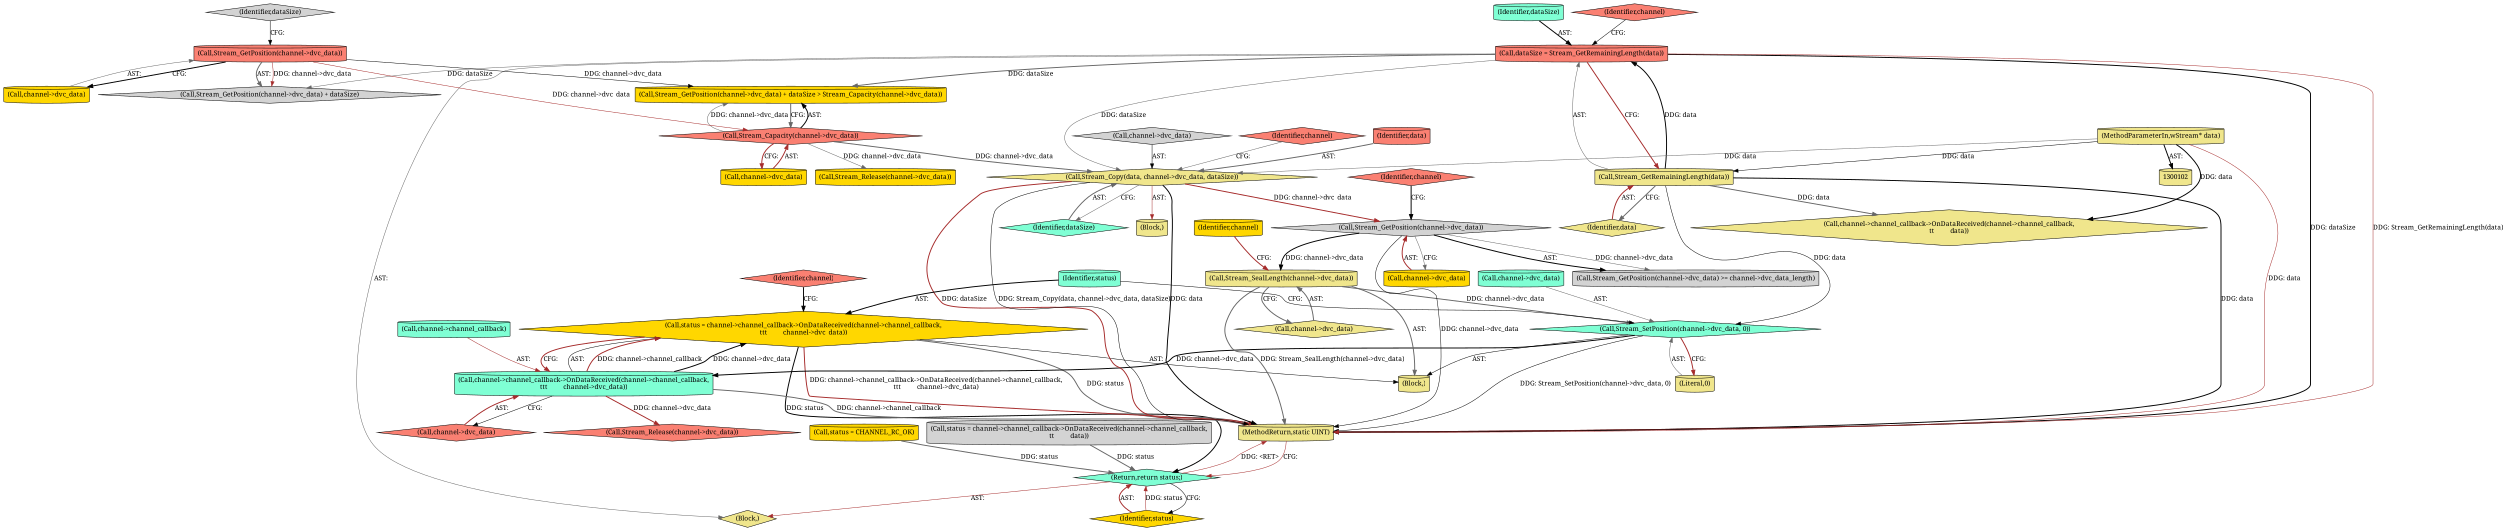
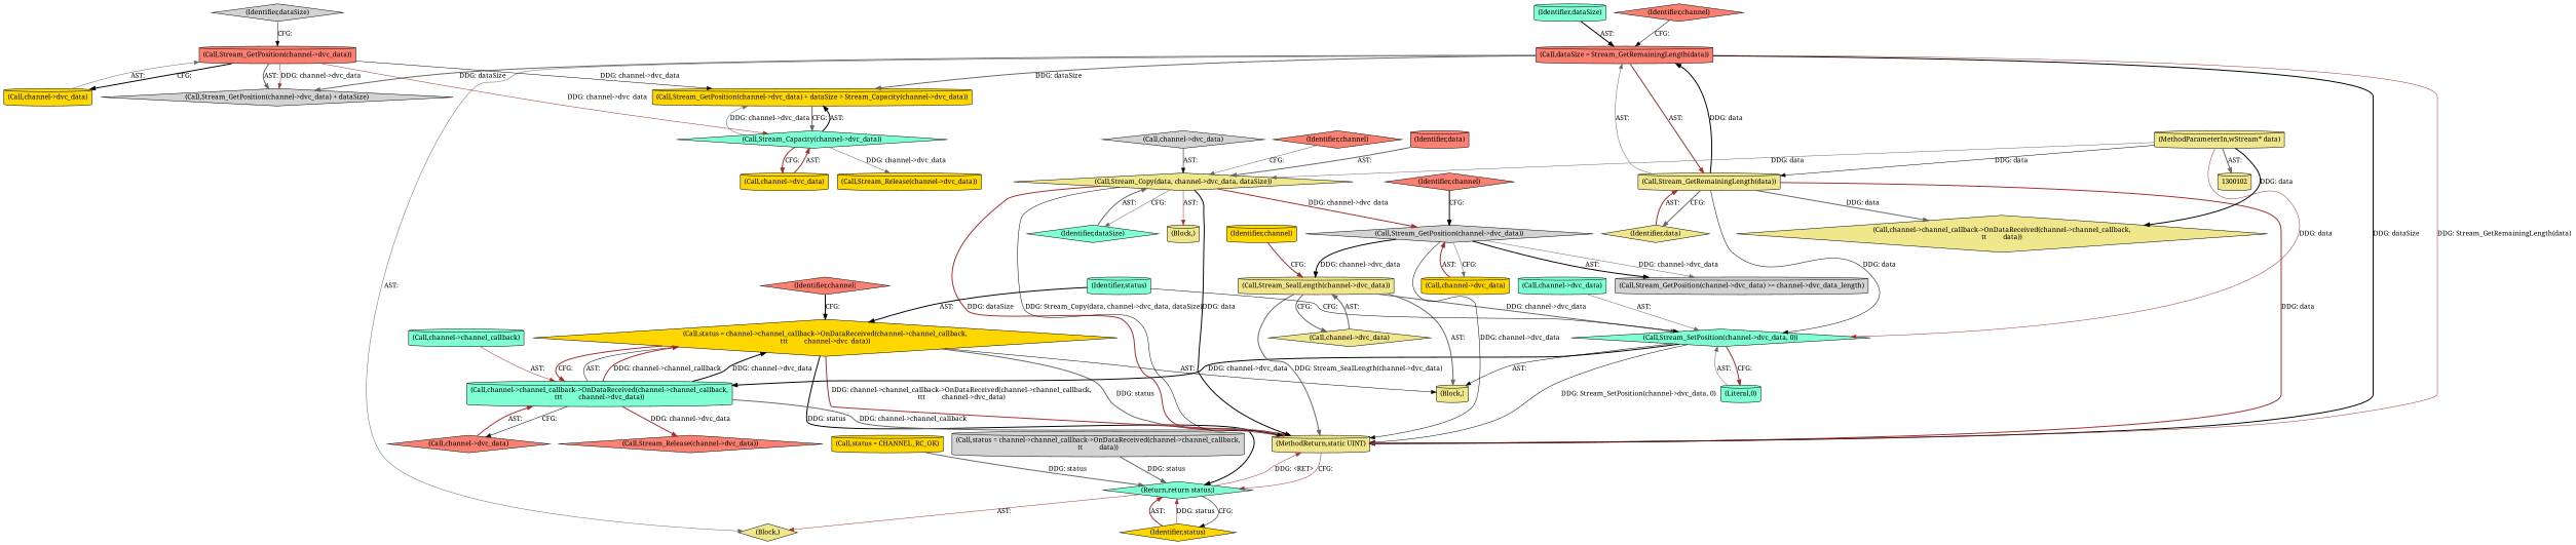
  digraph {
    fontname="Noto Serif"
    node [fillcolor=khaki fontname="Noto Serif" shape=cylinder style=filled]
    edge [color=gray40 fontname="Noto Serif" style=bold]
    n1 [fillcolor=gold label="(Call,status = channel->channel_callback->OnDataReceived(channel->channel_callback,\n\t\t\t         channel->dvc_data))" shape=diamond]
    n2 [fillcolor=aquamarine label="(Call,channel->channel_callback->OnDataReceived(channel->channel_callback,\n\t\t\t         channel->dvc_data))"]
    n3 [fillcolor=aquamarine label="(Return,return status;)" shape=diamond]
    n4 [label="(Block,)"]
    n5 [label="(MethodReturn,static UINT)"]
    n6 [fillcolor=salmon label="(Call,channel->dvc_data)" shape=diamond]
    n7 [fillcolor=salmon label="(Call,Stream_Release(channel->dvc_data))" shape=diamond]
    n8 [label="(Block,)" shape=diamond]
    n9 [fillcolor=gold label="(Identifier,status)" shape=diamond]
    n10 [fillcolor=aquamarine label="(Call,Stream_SetPosition(channel->dvc_data, 0))" shape=diamond]
-   n11 [label="(Literal,0)"]
+   n11 [fillcolor=aquamarine label="(Literal,0)"]
    n12 [label="(Call,Stream_SealLength(channel->dvc_data))"]
    n13 [label="(Call,channel->dvc_data)" shape=diamond]
    n14 [fillcolor=lightgrey label="(Call,Stream_GetPosition(channel->dvc_data))" shape=diamond]
    n15 [fillcolor=gold label="(Call,channel->dvc_data)"]
    n16 [fillcolor=lightgrey label="(Call,Stream_GetPosition(channel->dvc_data) >= channel->dvc_data_length)"]
    n17 [label="(Call,Stream_Copy(data, channel->dvc_data, dataSize))" shape=diamond]
    n18 [label="(Block,)"]
    n19 [fillcolor=aquamarine label="(Identifier,dataSize)" shape=diamond]
    n20 [label="(Call,Stream_GetRemainingLength(data))"]
    n21 [fillcolor=salmon label="(Call,dataSize = Stream_GetRemainingLength(data))"]
    n22 [label="(Call,channel->channel_callback->OnDataReceived(channel->channel_callback,\n\t\t         data))" shape=diamond]
    n23 [label="(Identifier,data)" shape=diamond]
    n24 [fillcolor=gold label="(Call,Stream_GetPosition(channel->dvc_data) + dataSize > Stream_Capacity(channel->dvc_data))"]
    n25 [fillcolor=lightgrey label="(Call,Stream_GetPosition(channel->dvc_data) + dataSize)" shape=diamond]
    n26 [label="(MethodParameterIn,wStream* data)"]
    n27 [label=1300102]
-   n28 [fillcolor=salmon label="(Call,Stream_Capacity(channel->dvc_data))" shape=diamond]
+   n28 [fillcolor=aquamarine label="(Call,Stream_Capacity(channel->dvc_data))" shape=diamond]
    n29 [fillcolor=gold label="(Call,Stream_Release(channel->dvc_data))"]
    n30 [fillcolor=gold label="(Call,channel->dvc_data)"]
    n31 [fillcolor=salmon label="(Call,Stream_GetPosition(channel->dvc_data))"]
    n32 [fillcolor=gold label="(Call,channel->dvc_data)"]
    n33 [fillcolor=lightgrey label="(Call,channel->dvc_data)" shape=diamond]
    n34 [fillcolor=salmon label="(Identifier,channel)" shape=diamond]
    n35 [fillcolor=aquamarine label="(Call,channel->dvc_data)"]
    n36 [fillcolor=gold label="(Call,status = CHANNEL_RC_OK)"]
    n37 [fillcolor=salmon label="(Identifier,channel)" shape=diamond]
    n38 [fillcolor=salmon label="(Identifier,channel)" shape=diamond]
    n39 [fillcolor=gold label="(Identifier,channel)"]
    n40 [fillcolor=aquamarine label="(Call,channel->channel_callback)"]
    n41 [fillcolor=aquamarine label="(Identifier,dataSize)"]
    n42 [fillcolor=salmon label="(Identifier,data)"]
    n43 [fillcolor=salmon label="(Identifier,channel)" shape=diamond]
    n44 [fillcolor=lightgrey label="(Identifier,dataSize)" shape=diamond]
    n45 [fillcolor=lightgrey label="(Call,status = channel->channel_callback->OnDataReceived(channel->channel_callback,\n\t\t         data))"]
    n46 [fillcolor=aquamarine label="(Identifier,status)"]
    n1 -> n2 [color=brown label="CFG: "]
    n1 -> n3 [color=black label="DDG: status"]
    n1 -> n4 [color=black label="AST: " style=solid]
    n1 -> n5 [label="DDG: status"]
    n1 -> n5 [color=brown label="DDG: channel->channel_callback->OnDataReceived(channel->channel_callback,\n\t\t\t         channel->dvc_data)"]
    n2 -> n1 [color=black label="AST: " style=solid]
    n2 -> n1 [color=brown label="DDG: channel->channel_callback"]
    n2 -> n1 [color=black label="DDG: channel->dvc_data"]
    n2 -> n5 [label="DDG: channel->channel_callback"]
    n2 -> n6 [color=black label="CFG: " style=solid]
    n2 -> n7 [color=brown label="DDG: channel->dvc_data"]
    n3 -> n5 [color=brown label="DDG: <RET>" style=solid]
    n3 -> n8 [color=brown label="AST: " style=solid]
    n3 -> n9 [color=black label="CFG: " style=solid]
    n5 -> n3 [color=brown label="CFG: " style=solid]
    n6 -> n2 [color=brown label="AST: "]
    n9 -> n3 [color=brown label="AST: "]
    n9 -> n3 [color=brown label="DDG: status" style=solid]
    n10 -> n2 [color=black label="DDG: channel->dvc_data"]
    n10 -> n4 [color=black label="AST: " style=solid]
    n10 -> n5 [color=black label="DDG: Stream_SetPosition(channel->dvc_data, 0)" style=solid]
    n10 -> n11 [color=brown label="CFG: "]
    n11 -> n10 [label="AST: " style=solid]
    n12 -> n4 [label="AST: "]
    n12 -> n5 [label="DDG: Stream_SealLength(channel->dvc_data)"]
    n12 -> n10 [label="DDG: channel->dvc_data"]
    n12 -> n13 [label="CFG: "]
    n13 -> n12 [label="AST: "]
    n14 -> n5 [color=black label="DDG: channel->dvc_data" style=solid]
    n14 -> n12 [color=black label="DDG: channel->dvc_data"]
    n14 -> n15 [label="CFG: " style=solid]
    n14 -> n16 [color=black label="AST: "]
    n14 -> n16 [label="DDG: channel->dvc_data" style=solid]
    n15 -> n14 [color=brown label="AST: "]
    n17 -> n5 [color=brown label="DDG: dataSize"]
    n17 -> n5 [color=black label="DDG: Stream_Copy(data, channel->dvc_data, dataSize)" style=solid]
    n17 -> n5 [color=black label="DDG: data"]
    n17 -> n14 [color=brown label="DDG: channel->dvc_data"]
    n17 -> n18 [color=brown label="AST: " style=solid]
    n17 -> n19 [label="CFG: " style=solid]
    n19 -> n17 [label="AST: "]
-   n20 -> n5 [color=black label="DDG: data"]
+   n20 -> n5 [color=brown label="DDG: data"]
    n20 -> n10 [color=black label="DDG: data" style=solid]
    n20 -> n21 [label="AST: " style=solid]
    n20 -> n21 [color=black label="DDG: data"]
    n20 -> n22 [label="DDG: data"]
    n20 -> n23 [label="CFG: "]
    n21 -> n5 [color=black label="DDG: dataSize"]
    n21 -> n5 [color=brown label="DDG: Stream_GetRemainingLength(data)" style=solid]
    n21 -> n8 [label="AST: " style=solid]
-   n21 -> n17 [label="DDG: dataSize" style=solid]
-   n21 -> n20 [color=brown label="CFG: "]
+   n21 -> n20 [color=brown label="AST: "]
    n21 -> n24 [label="DDG: dataSize"]
-   n21 -> n25 [label="DDG: dataSize" style=solid]
+   n21 -> n25 [label="DDG: dataSize"]
    n23 -> n20 [color=brown label="AST: "]
    n24 -> n28 [label="CFG: "]
-   n26 -> n5 [color=brown label="DDG: data" style=solid]
+   n26 -> n10 [color=brown label="DDG: data" style=solid]
    n26 -> n17 [label="DDG: data" style=solid]
    n26 -> n20 [color=black label="DDG: data" style=solid]
    n26 -> n22 [color=black label="DDG: data"]
-   n26 -> n27 [color=black label="AST: "]
-   n28 -> n17 [label="DDG: channel->dvc_data"]
+   n26 -> n27 [label="AST: "]
    n28 -> n24 [color=black label="AST: "]
    n28 -> n24 [label="DDG: channel->dvc_data" style=solid]
    n28 -> n29 [label="DDG: channel->dvc_data" style=solid]
    n28 -> n30 [color=brown label="CFG: "]
    n30 -> n28 [color=brown label="AST: "]
    n31 -> n24 [color=black label="DDG: channel->dvc_data" style=solid]
    n31 -> n25 [label="AST: "]
    n31 -> n25 [color=brown label="DDG: channel->dvc_data" style=solid]
    n31 -> n28 [color=brown label="DDG: channel->dvc_data" style=solid]
    n31 -> n32 [color=black label="CFG: "]
    n32 -> n31 [label="AST: " style=solid]
    n33 -> n17 [color=black label="AST: " style=solid]
    n34 -> n14 [color=black label="CFG: "]
    n35 -> n10 [label="AST: " style=solid]
    n36 -> n3 [label="DDG: status"]
    n37 -> n21 [color=black label="CFG: " style=solid]
    n38 -> n17 [label="CFG: " style=solid]
    n39 -> n12 [color=brown label="CFG: "]
    n40 -> n2 [color=brown label="AST: " style=solid]
    n41 -> n21 [color=black label="AST: "]
    n42 -> n17 [label="AST: "]
    n43 -> n1 [color=black label="CFG: "]
    n44 -> n31 [color=black label="CFG: " style=solid]
    n45 -> n3 [label="DDG: status"]
    n46 -> n1 [color=black label="AST: "]
    n46 -> n10 [color=black label="CFG: " style=solid]
  }
